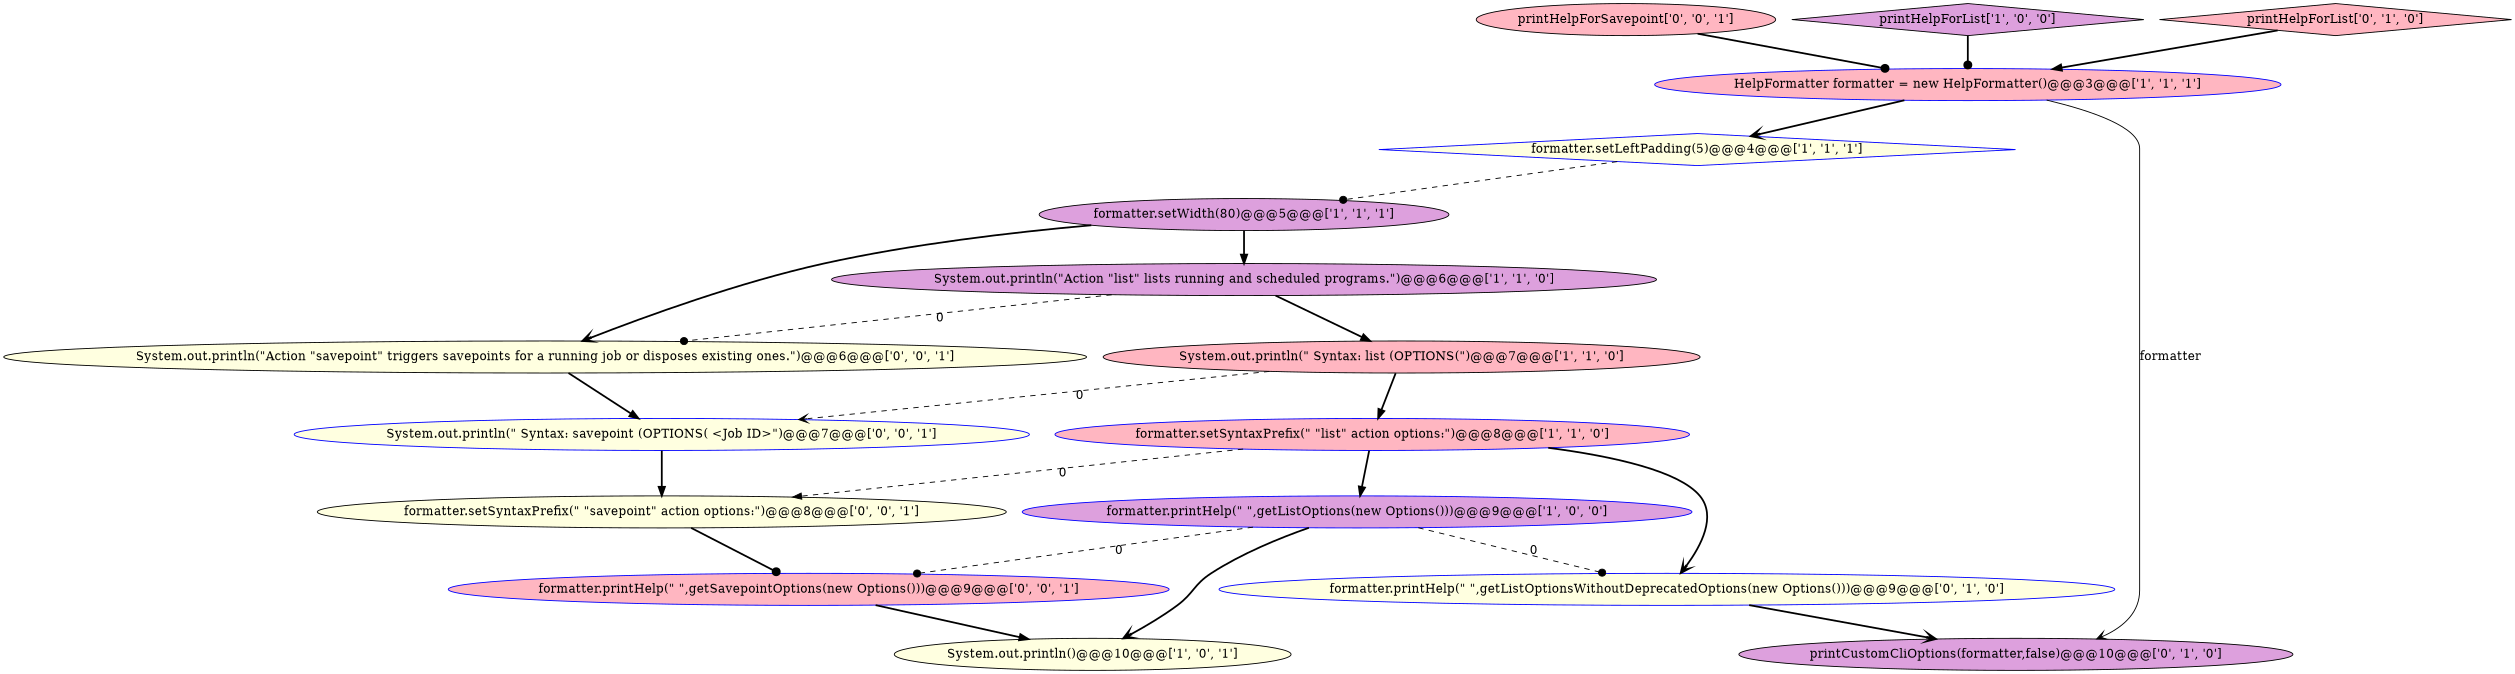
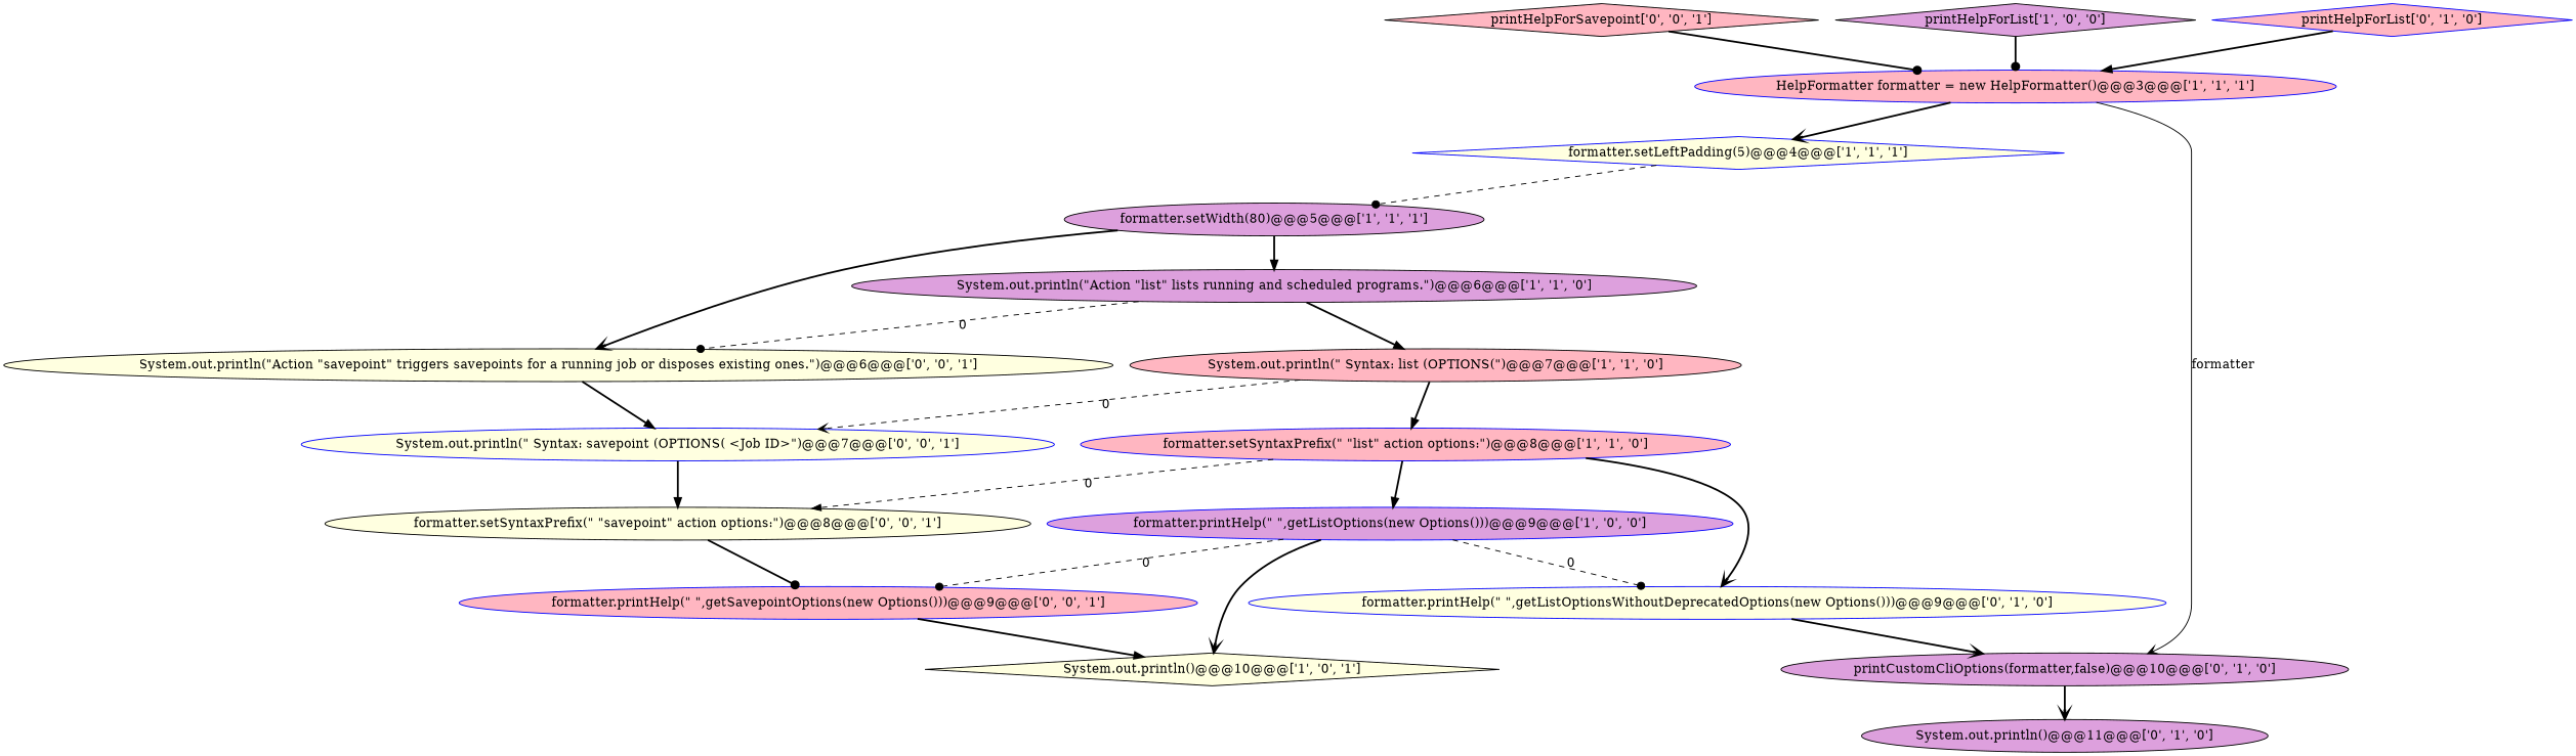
  digraph {
    node [color=black fillcolor=lightyellow shape=ellipse style=filled]
    edge [arrowhead=normal style=bold]
    n1 [label="System.out.println(\"Action \"savepoint\" triggers savepoints for a running job or disposes existing ones.\")@@@6@@@['0', '0', '1']"]
    n2 [color=blue label="System.out.println(\" Syntax: savepoint (OPTIONS( <Job ID>\")@@@7@@@['0', '0', '1']"]
    n3 [label="formatter.setSyntaxPrefix(\" \"savepoint\" action options:\")@@@8@@@['0', '0', '1']"]
+   n4 [fillcolor=plum label="System.out.println()@@@11@@@['0', '1', '0']"]
    n5 [color=blue label="formatter.setLeftPadding(5)@@@4@@@['1', '1', '1']" shape=diamond]
    n6 [fillcolor=plum label="formatter.setWidth(80)@@@5@@@['1', '1', '1']"]
    n7 [fillcolor=plum label="System.out.println(\"Action \"list\" lists running and scheduled programs.\")@@@6@@@['1', '1', '0']"]
    n8 [fillcolor=plum label="printCustomCliOptions(formatter,false)@@@10@@@['0', '1', '0']"]
-   n9 [fillcolor=lightpink label="printHelpForSavepoint['0', '0', '1']"]
+   n9 [fillcolor=lightpink label="printHelpForSavepoint['0', '0', '1']" shape=diamond]
    n10 [color=blue fillcolor=lightpink label="HelpFormatter formatter = new HelpFormatter()@@@3@@@['1', '1', '1']"]
    n11 [fillcolor=plum label="printHelpForList['1', '0', '0']" shape=diamond]
-   n12 [label="System.out.println()@@@10@@@['1', '0', '1']"]
+   n12 [label="System.out.println()@@@10@@@['1', '0', '1']" shape=diamond]
    n13 [fillcolor=lightpink label="System.out.println(\" Syntax: list (OPTIONS(\")@@@7@@@['1', '1', '0']"]
    n14 [color=blue fillcolor=lightpink label="formatter.setSyntaxPrefix(\" \"list\" action options:\")@@@8@@@['1', '1', '0']"]
    n15 [color=blue fillcolor=plum label="formatter.printHelp(\" \",getListOptions(new Options()))@@@9@@@['1', '0', '0']"]
    n16 [color=blue label="formatter.printHelp(\" \",getListOptionsWithoutDeprecatedOptions(new Options()))@@@9@@@['0', '1', '0']"]
-   n17 [fillcolor=lightpink label="printHelpForList['0', '1', '0']" shape=diamond]
+   n17 [color=blue fillcolor=lightpink label="printHelpForList['0', '1', '0']" shape=diamond]
    n18 [color=blue fillcolor=lightpink label="formatter.printHelp(\" \",getSavepointOptions(new Options()))@@@9@@@['0', '0', '1']"]
    n1 -> n2
    n2 -> n3
    n3 -> n18 [arrowhead=dot]
    n5 -> n6 [arrowhead=dot style=dashed]
    n6 -> n1 [arrowhead=vee]
    n6 -> n7
    n7 -> n1 [arrowhead=dot label=0 style=dashed]
    n7 -> n13
+   n8 -> n4 [arrowhead=vee]
    n9 -> n10 [arrowhead=dot]
    n10 -> n5 [arrowhead=vee]
    n10 -> n8 [arrowhead=vee label=formatter style=solid]
    n11 -> n10 [arrowhead=dot]
    n13 -> n2 [arrowhead=vee label=0 style=dashed]
    n13 -> n14
    n14 -> n3 [label=0 style=dashed]
    n14 -> n15
    n14 -> n16 [arrowhead=vee]
    n15 -> n12 [arrowhead=vee]
    n15 -> n16 [arrowhead=dot label=0 style=dashed]
    n15 -> n18 [arrowhead=dot label=0 style=dashed]
    n16 -> n8 [arrowhead=vee]
    n17 -> n10
    n18 -> n12
  }
